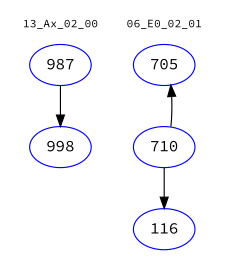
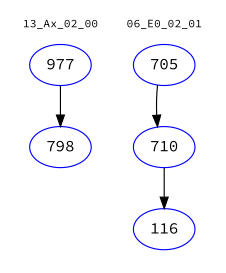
  digraph {
    fontname="Source Code Pro"
    node [color=blue fontname="Source Code Pro"]
    edge [color=black fontname="Source Code Pro"]
-   n1 [label=987]
-   n2 [label=998]
+   n1 [label=977]
+   n2 [label=798]
    n3 [label=705]
    n4 [label=710]
    n5 [label=116]
    subgraph cluster_1 {
      color=white
      fontsize=10
      label="13_Ax_02_00"
      n1
      n2
    }
    subgraph cluster_2 {
      color=white
      fontsize=10
      label="06_E0_02_01"
      n3
      n4
      n5
    }
    n1 -> n2
-   n4 -> n3
+   n3 -> n4
    n4 -> n5
  }
